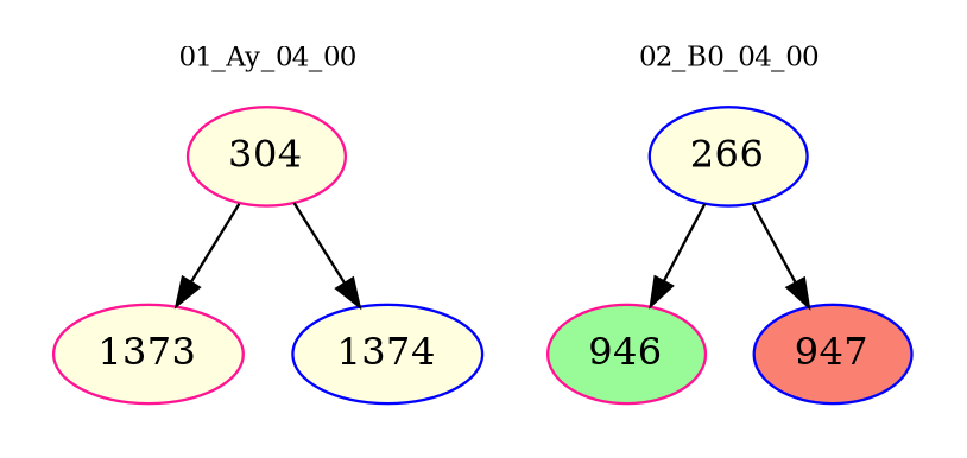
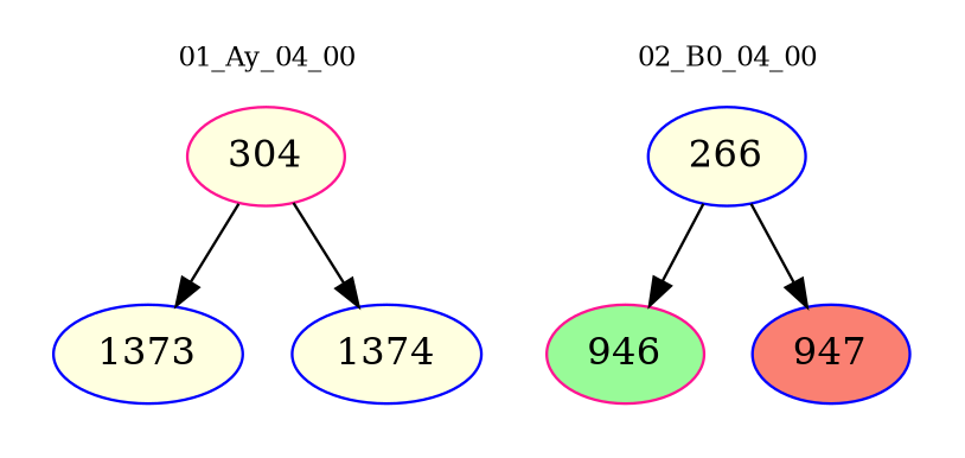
  digraph {
    node [color=blue fillcolor=lightyellow style=filled]
    edge [color=black]
    n1 [color=deeppink label=304]
-   n2 [color=deeppink label=1373]
+   n2 [label=1373]
    n3 [label=1374]
    n4 [label=266]
    n5 [color=deeppink fillcolor=palegreen label=946]
    n6 [fillcolor=salmon label=947]
    subgraph cluster_1 {
      color=white
      fontsize=10
      label="01_Ay_04_00"
      n1
      n2
      n3
    }
    subgraph cluster_2 {
      color=white
      fontsize=10
      label="02_B0_04_00"
      n4
      n5
      n6
    }
    n1 -> n2
    n1 -> n3
    n4 -> n5
    n4 -> n6
  }
